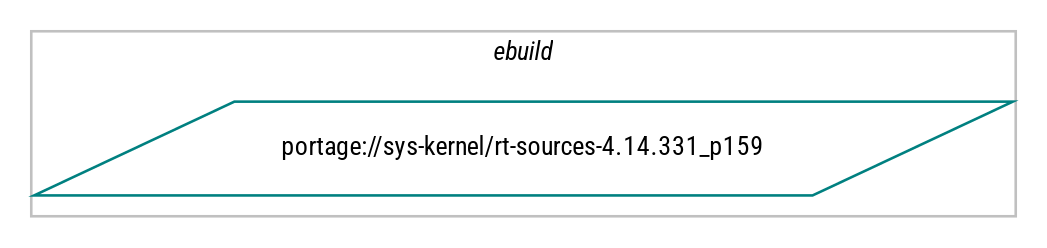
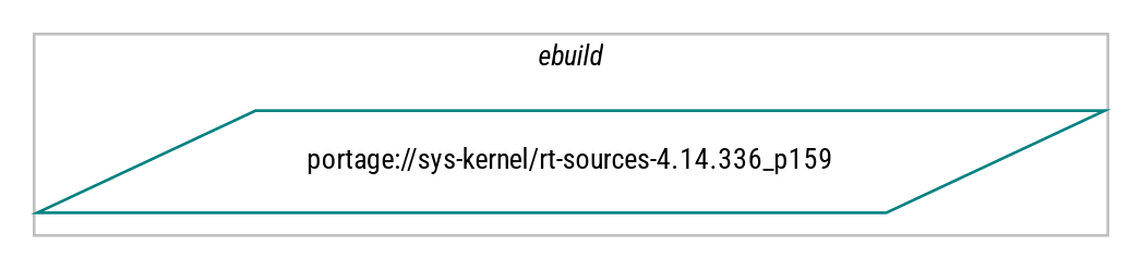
  digraph {
    compound=true
    concentrate=true
    fontname="Roboto Condensed"
    fontsize=10
    newrank=true
    rankdir=LR
    ranksep=1.5
-   n1 [color=teal fontname="Roboto Condensed" fontsize=10 label="portage://sys-kernel/rt-sources-4.14.331_p159" width=4 shape=parallelogram]
+   n1 [color=teal fontname="Roboto Condensed" fontsize=10 label="portage://sys-kernel/rt-sources-4.14.336_p159" width=4 shape=parallelogram]
    subgraph cluster_1 {
      color=gray
      label=<<i>ebuild</i>>
      n1
    }
    subgraph cluster_2 {
      color=gray
      label=<<i>dependencies</i>>
      subgraph cluster_3 {
        color=gray
        fillcolor="#eeeeee"
        label=<<i>compile</i>>
        style=filled
      }
      subgraph cluster_4 {
        color=gray
        fillcolor="#eeeeee"
        label=<<i>compile and run</i>>
        style=filled
      }
      subgraph cluster_5 {
        color=gray
        fillcolor="#eeeeee"
        label=<<i>run</i>>
        style=filled
      }
    }
    subgraph cluster_6 {
      color=gray
      label=<<i>candidates</i>>
      rank=same
    }
  }
